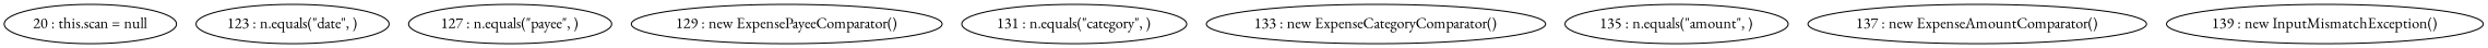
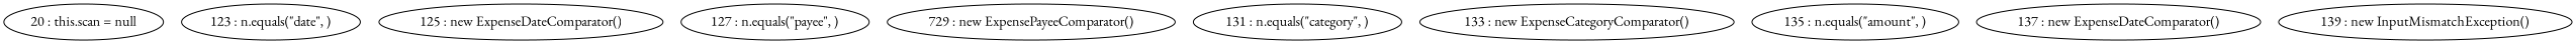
  digraph {
    fontname="EB Garamond"
    node [fontname="EB Garamond"]
    "20 : this.scan = null"
    "123 : n.equals(\"date\", )"
+   "125 : new ExpenseDateComparator()"
    "127 : n.equals(\"payee\", )"
-   "129 : new ExpensePayeeComparator()"
+   "129 : new ExpensePayeeComparator()" [label="729 : new ExpensePayeeComparator()"]
    "131 : n.equals(\"category\", )"
    "133 : new ExpenseCategoryComparator()"
    "135 : n.equals(\"amount\", )"
-   "137 : new ExpenseAmountComparator()"
+   "137 : new ExpenseAmountComparator()" [label="137 : new ExpenseDateComparator()"]
    "139 : new InputMismatchException()"
  }
